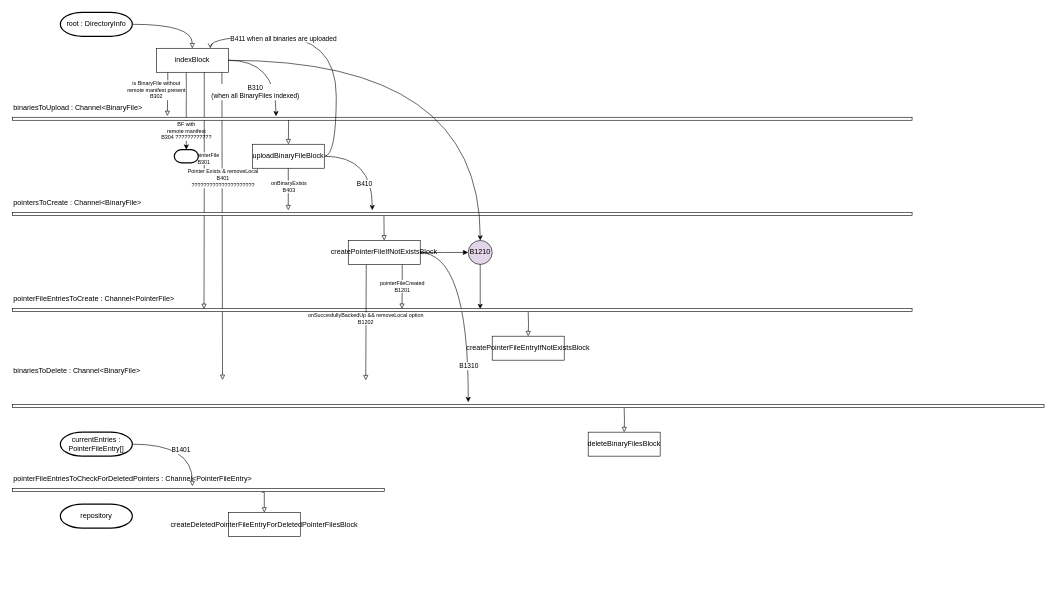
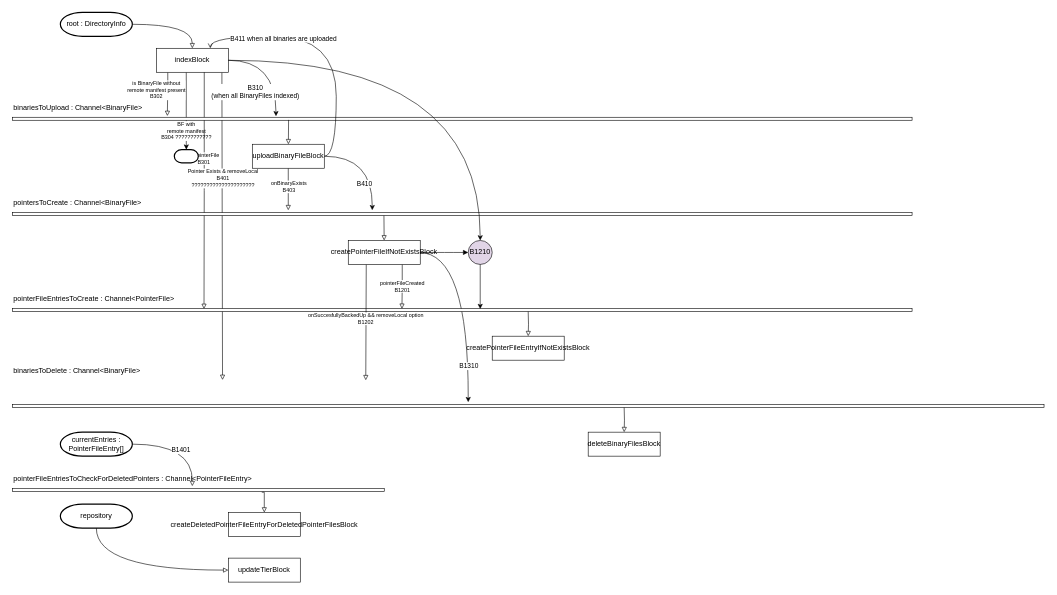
  <mxCell id="0" />
  <mxCell id="1" parent="0" />
  <mxCell id="2" style="edgeStyle=orthogonalEdgeStyle;curved=1;rounded=0;orthogonalLoop=1;jettySize=auto;html=1;endArrow=classic;endFill=1;exitX=0.984;exitY=0.501;exitDx=0;exitDy=0;exitPerimeter=0;" parent="1" source="28" edge="1"><mxGeometry relative="1" as="geometry"><mxPoint x="1460" y="574.72" as="sourcePoint" /><mxPoint x="780" y="670" as="targetPoint" /></mxGeometry></mxCell>
  <mxCell id="3" value="B1310" style="edgeLabel;html=1;align=center;verticalAlign=middle;resizable=0;points=[];" parent="2" vertex="1" connectable="0"><mxGeometry x="0.172" y="-33" relative="1" as="geometry"><mxPoint x="33" y="77" as="offset" /></mxGeometry></mxCell>
  <mxCell id="4" style="edgeStyle=orthogonalEdgeStyle;rounded=0;orthogonalLoop=1;jettySize=auto;html=1;exitX=0.416;exitY=1.004;exitDx=0;exitDy=0;snapToPoint=1;exitPerimeter=0;" parent="1" source="6" target="48" edge="1"><mxGeometry relative="1" as="geometry" /></mxCell>
  <mxCell id="5" value="BF with &lt;br&gt;remote manifest&lt;br&gt;B304 ????????????" style="edgeLabel;html=1;align=center;verticalAlign=middle;resizable=0;points=[];fontSize=9;" parent="4" vertex="1" connectable="0"><mxGeometry x="-0.317" y="7" relative="1" as="geometry"><mxPoint x="-7" y="53" as="offset" /></mxGeometry></mxCell>
  <mxCell id="6" value="indexBlock" style="rounded=0;whiteSpace=wrap;html=1;" parent="1" vertex="1"><mxGeometry x="260" y="80" width="120" height="40" as="geometry" /></mxCell>
  <mxCell id="7" value="" style="edgeStyle=orthogonalEdgeStyle;rounded=0;orthogonalLoop=1;jettySize=auto;html=1;endArrow=block;endFill=0;curved=1;exitX=1;exitY=0.5;exitDx=0;exitDy=0;exitPerimeter=0;" parent="1" source="22" target="6" edge="1"><mxGeometry relative="1" as="geometry"><mxPoint x="330" y="20" as="sourcePoint" /></mxGeometry></mxCell>
  <mxCell id="8" value="pointerFileEntriesToCreate : Channel&amp;lt;PointerFile&amp;gt;" style="text;whiteSpace=wrap;html=1;" parent="1" vertex="1"><mxGeometry x="20" y="484" width="330" height="30" as="geometry" /></mxCell>
  <mxCell id="9" value="is PointerFile&lt;br&gt;B301" style="edgeStyle=orthogonalEdgeStyle;rounded=0;orthogonalLoop=1;jettySize=auto;html=1;exitX=0.666;exitY=0.999;exitDx=0;exitDy=0;endArrow=block;endFill=0;snapToPoint=0;fontSize=9;exitPerimeter=0;entryX=0.213;entryY=0.11;entryDx=0;entryDy=0;entryPerimeter=0;" parent="1" source="6" target="19" edge="1"><mxGeometry x="-0.272" y="-1" relative="1" as="geometry"><mxPoint x="340" y="612" as="targetPoint" /><mxPoint as="offset" /><mxPoint x="410" y="240" as="sourcePoint" /></mxGeometry></mxCell>
  <mxCell id="10" value="is BinaryFile without &lt;br&gt;remote manifest present&lt;br&gt;B302" style="edgeStyle=orthogonalEdgeStyle;rounded=0;orthogonalLoop=1;jettySize=auto;html=1;exitX=0.159;exitY=1.016;exitDx=0;exitDy=0;endArrow=block;endFill=0;fontSize=9;entryX=0.783;entryY=0.929;entryDx=0;entryDy=0;entryPerimeter=0;exitPerimeter=0;" parent="1" source="6" target="11" edge="1"><mxGeometry x="-0.175" y="-18" relative="1" as="geometry"><mxPoint x="350" y="274" as="targetPoint" /><mxPoint x="470" y="240" as="sourcePoint" /><mxPoint as="offset" /></mxGeometry></mxCell>
  <mxCell id="11" value="binariesToUpload : Channel&amp;lt;BinaryFile&amp;gt;" style="text;whiteSpace=wrap;html=1;" parent="1" vertex="1"><mxGeometry x="20" y="165" width="330" height="30" as="geometry" /></mxCell>
  <mxCell id="12" value="pointersToCreate : Channel&amp;lt;BinaryFile&amp;gt;" style="text;whiteSpace=wrap;html=1;" parent="1" vertex="1"><mxGeometry x="20" y="324" width="330" height="30" as="geometry" /></mxCell>
  <mxCell id="13" style="rounded=0;orthogonalLoop=1;jettySize=auto;html=1;fontSize=9;endArrow=block;endFill=0;exitX=0.911;exitY=1.021;exitDx=0;exitDy=0;entryX=0.584;entryY=0.964;entryDx=0;entryDy=0;exitPerimeter=0;entryPerimeter=0;" parent="1" source="6" target="42" edge="1"><mxGeometry relative="1" as="geometry"><mxPoint x="470" y="380" as="sourcePoint" /><mxPoint x="520.008" y="441" as="targetPoint" /></mxGeometry></mxCell>
  <mxCell id="14" value="Pointer Exists &amp;amp; removeLocal&lt;br&gt;B401&lt;br&gt;?????????????????????" style="edgeLabel;html=1;align=center;verticalAlign=middle;resizable=0;points=[];fontSize=9;" parent="13" vertex="1" connectable="0"><mxGeometry x="0.359" y="-1" relative="1" as="geometry"><mxPoint x="1" y="-172" as="offset" /></mxGeometry></mxCell>
  <mxCell id="15" style="edgeStyle=orthogonalEdgeStyle;rounded=0;orthogonalLoop=1;jettySize=auto;html=1;endArrow=block;endFill=0;exitX=0.5;exitY=1;exitDx=0;exitDy=0;" parent="1" source="52" edge="1"><mxGeometry relative="1" as="geometry"><mxPoint x="480" y="350" as="targetPoint" /><mxPoint x="580.4" y="-342.16" as="sourcePoint" /></mxGeometry></mxCell>
  <mxCell id="16" value="onBinaryExists&lt;br style=&quot;font-size: 9px&quot;&gt;B403" style="edgeLabel;html=1;align=center;verticalAlign=middle;resizable=0;points=[];fontSize=9;" parent="15" vertex="1" connectable="0"><mxGeometry x="-0.774" y="-3" relative="1" as="geometry"><mxPoint x="3" y="22" as="offset" /></mxGeometry></mxCell>
  <mxCell id="17" value="" style="rounded=0;whiteSpace=wrap;html=1;align=center;" parent="1" vertex="1"><mxGeometry x="20" y="354" width="1500" height="5" as="geometry" /></mxCell>
  <mxCell id="18" value="" style="rounded=0;whiteSpace=wrap;html=1;align=center;" parent="1" vertex="1"><mxGeometry x="20" y="195" width="1500" height="5" as="geometry" /></mxCell>
  <mxCell id="19" value="" style="rounded=0;whiteSpace=wrap;html=1;align=center;" parent="1" vertex="1"><mxGeometry x="20" y="514" width="1500" height="5" as="geometry" /></mxCell>
  <mxCell id="20" style="edgeStyle=orthogonalEdgeStyle;curved=1;rounded=0;orthogonalLoop=1;jettySize=auto;html=1;endArrow=classic;endFill=1;exitX=1;exitY=0.5;exitDx=0;exitDy=0;" parent="1" source="52" edge="1"><mxGeometry relative="1" as="geometry"><mxPoint x="590" y="265" as="sourcePoint" /><mxPoint x="620" y="350" as="targetPoint" /></mxGeometry></mxCell>
  <mxCell id="21" value="B410" style="edgeLabel;html=1;align=center;verticalAlign=middle;resizable=0;points=[];" parent="20" vertex="1" connectable="0"><mxGeometry x="0.497" y="-16" relative="1" as="geometry"><mxPoint x="2" y="-2" as="offset" /></mxGeometry></mxCell>
  <mxCell id="22" value="&lt;span&gt;root : DirectoryInfo&lt;/span&gt;" style="strokeWidth=2;html=1;shape=mxgraph.flowchart.terminator;whiteSpace=wrap;comic=0;" parent="1" vertex="1"><mxGeometry x="100" y="20" width="120" height="40" as="geometry" /></mxCell>
  <mxCell id="23" style="rounded=0;orthogonalLoop=1;jettySize=auto;html=1;endArrow=block;endFill=0;exitX=0.413;exitY=1.006;exitDx=0;exitDy=0;exitPerimeter=0;" parent="1" source="17" target="28" edge="1"><mxGeometry relative="1" as="geometry"><mxPoint x="640" y="405.4" as="targetPoint" /><mxPoint x="640" y="365.4" as="sourcePoint" /></mxGeometry></mxCell>
  <mxCell id="24" value="pointerFileCreated&lt;br style=&quot;font-size: 9px;&quot;&gt;B1201" style="edgeStyle=orthogonalEdgeStyle;rounded=0;orthogonalLoop=1;jettySize=auto;html=1;endArrow=block;endFill=0;exitX=0.75;exitY=1;exitDx=0;exitDy=0;fontSize=9;entryX=0.433;entryY=0.057;entryDx=0;entryDy=0;entryPerimeter=0;" parent="1" source="28" target="19" edge="1"><mxGeometry relative="1" as="geometry"><mxPoint x="670" y="510" as="targetPoint" /></mxGeometry></mxCell>
  <mxCell id="25" style="rounded=0;orthogonalLoop=1;jettySize=auto;html=1;exitX=0.25;exitY=1;exitDx=0;exitDy=0;endArrow=block;endFill=0;entryX=0.982;entryY=0.982;entryDx=0;entryDy=0;entryPerimeter=0;" parent="1" source="28" target="42" edge="1"><mxGeometry relative="1" as="geometry"><mxPoint x="612" y="670" as="targetPoint" /><mxPoint x="520" y="490.4" as="sourcePoint" /></mxGeometry></mxCell>
  <mxCell id="26" value="onSuccesfullyBackedUp &amp;amp;&amp;amp; removeLocal option&lt;br style=&quot;font-size: 9px&quot;&gt;B1202" style="edgeLabel;html=1;align=center;verticalAlign=middle;resizable=0;points=[];fontSize=9;" parent="25" vertex="1" connectable="0"><mxGeometry x="0.133" y="-1" relative="1" as="geometry"><mxPoint y="-19" as="offset" /></mxGeometry></mxCell>
  <mxCell id="27" style="edgeStyle=orthogonalEdgeStyle;curved=1;rounded=0;orthogonalLoop=1;jettySize=auto;html=1;exitX=1;exitY=0.5;exitDx=0;exitDy=0;entryX=0;entryY=0.5;entryDx=0;entryDy=0;endArrow=block;endFill=1;" parent="1" source="28" target="29" edge="1"><mxGeometry relative="1" as="geometry" /></mxCell>
  <mxCell id="28" value="createPointerFileIfNotExistsBlock" style="rounded=0;whiteSpace=wrap;html=1;" parent="1" vertex="1"><mxGeometry x="580" y="400.4" width="120" height="40" as="geometry" /></mxCell>
  <mxCell id="29" value="B1210" style="ellipse;whiteSpace=wrap;html=1;aspect=fixed;comic=0;fillColor=#e1d5e7;" parent="1" vertex="1"><mxGeometry x="780" y="400.4" width="40" height="40" as="geometry" /></mxCell>
  <mxCell id="30" style="rounded=0;orthogonalLoop=1;jettySize=auto;html=1;entryX=0.52;entryY=0.143;entryDx=0;entryDy=0;entryPerimeter=0;endArrow=classic;endFill=1;exitX=0.5;exitY=1;exitDx=0;exitDy=0;" parent="1" source="29" target="19" edge="1"><mxGeometry relative="1" as="geometry"><mxPoint x="1281.173" y="473.999" as="sourcePoint" /><mxPoint x="1280.83" y="513.28" as="targetPoint" /></mxGeometry></mxCell>
  <mxCell id="31" value="pointerFileEntriesToCheckForDeletedPointers : Channel&amp;lt;PointerFileEntry&amp;gt;" style="text;whiteSpace=wrap;html=1;" parent="1" vertex="1"><mxGeometry x="20" y="784" width="600" height="30" as="geometry" /></mxCell>
  <mxCell id="32" value="" style="rounded=0;whiteSpace=wrap;html=1;align=center;" parent="1" vertex="1"><mxGeometry x="20" y="814" width="620" height="5" as="geometry" /></mxCell>
  <mxCell id="33" value="&lt;span&gt;currentEntries : PointerFileEntry[]&lt;/span&gt;" style="strokeWidth=2;html=1;shape=mxgraph.flowchart.terminator;whiteSpace=wrap;comic=0;" parent="1" vertex="1"><mxGeometry x="100" y="720" width="120" height="40" as="geometry" /></mxCell>
  <mxCell id="34" value="createDeletedPointerFileEntryForDeletedPointerFilesBlock" style="rounded=0;whiteSpace=wrap;html=1;" parent="1" vertex="1"><mxGeometry x="380" y="854" width="120" height="40" as="geometry" /></mxCell>
  <mxCell id="35" value="" style="edgeStyle=orthogonalEdgeStyle;rounded=0;orthogonalLoop=1;jettySize=auto;html=1;endArrow=block;endFill=0;curved=1;" parent="1" source="33" edge="1"><mxGeometry relative="1" as="geometry"><mxPoint x="260" y="754" as="sourcePoint" /><mxPoint x="320" y="810" as="targetPoint" /></mxGeometry></mxCell>
  <mxCell id="36" value="B1401" style="edgeLabel;html=1;align=center;verticalAlign=middle;resizable=0;points=[];" parent="35" vertex="1" connectable="0"><mxGeometry x="0.323" y="-13" relative="1" as="geometry"><mxPoint x="-7" y="-3" as="offset" /></mxGeometry></mxCell>
  <mxCell id="37" style="edgeStyle=orthogonalEdgeStyle;rounded=0;orthogonalLoop=1;jettySize=auto;html=1;endArrow=block;endFill=0;entryX=0.5;entryY=0;entryDx=0;entryDy=0;exitX=0.693;exitY=1.206;exitDx=0;exitDy=0;exitPerimeter=0;" parent="1" source="31" target="34" edge="1"><mxGeometry relative="1" as="geometry"><mxPoint x="1270.029" y="624" as="targetPoint" /><mxPoint x="410" y="830" as="sourcePoint" /></mxGeometry></mxCell>
  <mxCell id="38" style="edgeStyle=orthogonalEdgeStyle;curved=1;rounded=0;orthogonalLoop=1;jettySize=auto;html=1;endArrow=classic;endFill=1;exitX=1;exitY=0.5;exitDx=0;exitDy=0;entryX=0.293;entryY=-0.337;entryDx=0;entryDy=0;entryPerimeter=0;" parent="1" source="6" target="18" edge="1"><mxGeometry relative="1" as="geometry"><mxPoint x="500" y="219" as="sourcePoint" /><mxPoint x="460" y="190" as="targetPoint" /></mxGeometry></mxCell>
  <mxCell id="39" value="B310&lt;br&gt;(when all BinaryFiles indexed)" style="edgeLabel;html=1;align=center;verticalAlign=middle;resizable=0;points=[];" parent="38" vertex="1" connectable="0"><mxGeometry x="0.018" y="-16" relative="1" as="geometry"><mxPoint x="-19" y="44" as="offset" /></mxGeometry></mxCell>
  <mxCell id="40" style="edgeStyle=orthogonalEdgeStyle;rounded=0;orthogonalLoop=1;jettySize=auto;html=1;endArrow=block;endFill=0;" parent="1" target="41" edge="1"><mxGeometry relative="1" as="geometry"><mxPoint x="880" y="559" as="targetPoint" /><mxPoint x="880" y="519" as="sourcePoint" /></mxGeometry></mxCell>
  <mxCell id="41" value="createPointerFileEntryIfNotExistsBlock" style="rounded=0;whiteSpace=wrap;html=1;" parent="1" vertex="1"><mxGeometry x="820" y="560" width="120" height="40" as="geometry" /></mxCell>
  <mxCell id="42" value="binariesToDelete : Channel&amp;lt;BinaryFile&amp;gt;" style="text;whiteSpace=wrap;html=1;" parent="1" vertex="1"><mxGeometry x="20" y="604" width="600" height="30" as="geometry" /></mxCell>
  <mxCell id="43" value="" style="rounded=0;whiteSpace=wrap;html=1;align=center;" parent="1" vertex="1"><mxGeometry x="20" y="674" width="1720" height="5" as="geometry" /></mxCell>
  <mxCell id="44" style="edgeStyle=orthogonalEdgeStyle;rounded=0;orthogonalLoop=1;jettySize=auto;html=1;endArrow=block;endFill=0;" parent="1" target="45" edge="1"><mxGeometry relative="1" as="geometry"><mxPoint x="1040" y="725" as="targetPoint" /><mxPoint x="1040" y="679" as="sourcePoint" /></mxGeometry></mxCell>
  <mxCell id="45" value="deleteBinaryFilesBlock" style="rounded=0;whiteSpace=wrap;html=1;" parent="1" vertex="1"><mxGeometry x="980" y="720" width="120" height="40" as="geometry" /></mxCell>
+ <mxCell id="46" value="updateTierBlock" style="rounded=0;whiteSpace=wrap;html=1;" parent="1" vertex="1"><mxGeometry x="380" y="930" width="120" height="40" as="geometry" /></mxCell>
  <mxCell id="47" style="edgeStyle=orthogonalEdgeStyle;curved=1;rounded=0;orthogonalLoop=1;jettySize=auto;html=1;endArrow=classic;endFill=1;entryX=0.5;entryY=0;entryDx=0;entryDy=0;" parent="1" source="6" target="29" edge="1"><mxGeometry relative="1" as="geometry"><mxPoint x="510" y="230" as="sourcePoint" /><mxPoint x="900" y="870" as="targetPoint" /></mxGeometry></mxCell>
  <mxCell id="48" value="" style="strokeWidth=2;html=1;shape=mxgraph.flowchart.terminator;whiteSpace=wrap;" parent="1" vertex="1"><mxGeometry x="290" y="249" width="40" height="22" as="geometry" /></mxCell>
  <mxCell id="49" style="rounded=0;orthogonalLoop=1;jettySize=auto;html=1;endArrow=block;endFill=0;exitX=0.327;exitY=0.886;exitDx=0;exitDy=0;exitPerimeter=0;" parent="1" target="52" edge="1"><mxGeometry relative="1" as="geometry"><mxPoint x="480" y="750" as="targetPoint" /><mxPoint x="480.5" y="199.43" as="sourcePoint" /></mxGeometry></mxCell>
  <mxCell id="50" style="edgeStyle=orthogonalEdgeStyle;rounded=0;orthogonalLoop=1;jettySize=auto;html=1;exitX=1;exitY=0.5;exitDx=0;exitDy=0;entryX=0.75;entryY=0;entryDx=0;entryDy=0;curved=1;endArrow=open;" parent="1" source="52" target="6" edge="1"><mxGeometry relative="1" as="geometry" /></mxCell>
  <mxCell id="51" value="B411 when all binaries are uploaded" style="edgeLabel;html=1;align=center;verticalAlign=middle;resizable=0;points=[];" parent="50" vertex="1" connectable="0"><mxGeometry x="0.372" y="3" relative="1" as="geometry"><mxPoint as="offset" /></mxGeometry></mxCell>
  <mxCell id="52" value="uploadBinaryFileBlock" style="rounded=0;whiteSpace=wrap;html=1;" parent="1" vertex="1"><mxGeometry x="420" y="240" width="120" height="40" as="geometry" /></mxCell>
+ <mxCell id="53" style="edgeStyle=orthogonalEdgeStyle;curved=1;rounded=0;orthogonalLoop=1;jettySize=auto;html=1;exitX=0.5;exitY=1;exitDx=0;exitDy=0;exitPerimeter=0;entryX=0;entryY=0.5;entryDx=0;entryDy=0;endArrow=block;endFill=0;" parent="1" source="54" target="46" edge="1"><mxGeometry relative="1" as="geometry" /></mxCell>
  <mxCell id="54" value="&lt;span&gt;repository&lt;/span&gt;" style="strokeWidth=2;html=1;shape=mxgraph.flowchart.terminator;whiteSpace=wrap;comic=0;" parent="1" vertex="1"><mxGeometry x="100" y="840" width="120" height="40" as="geometry" /></mxCell>
